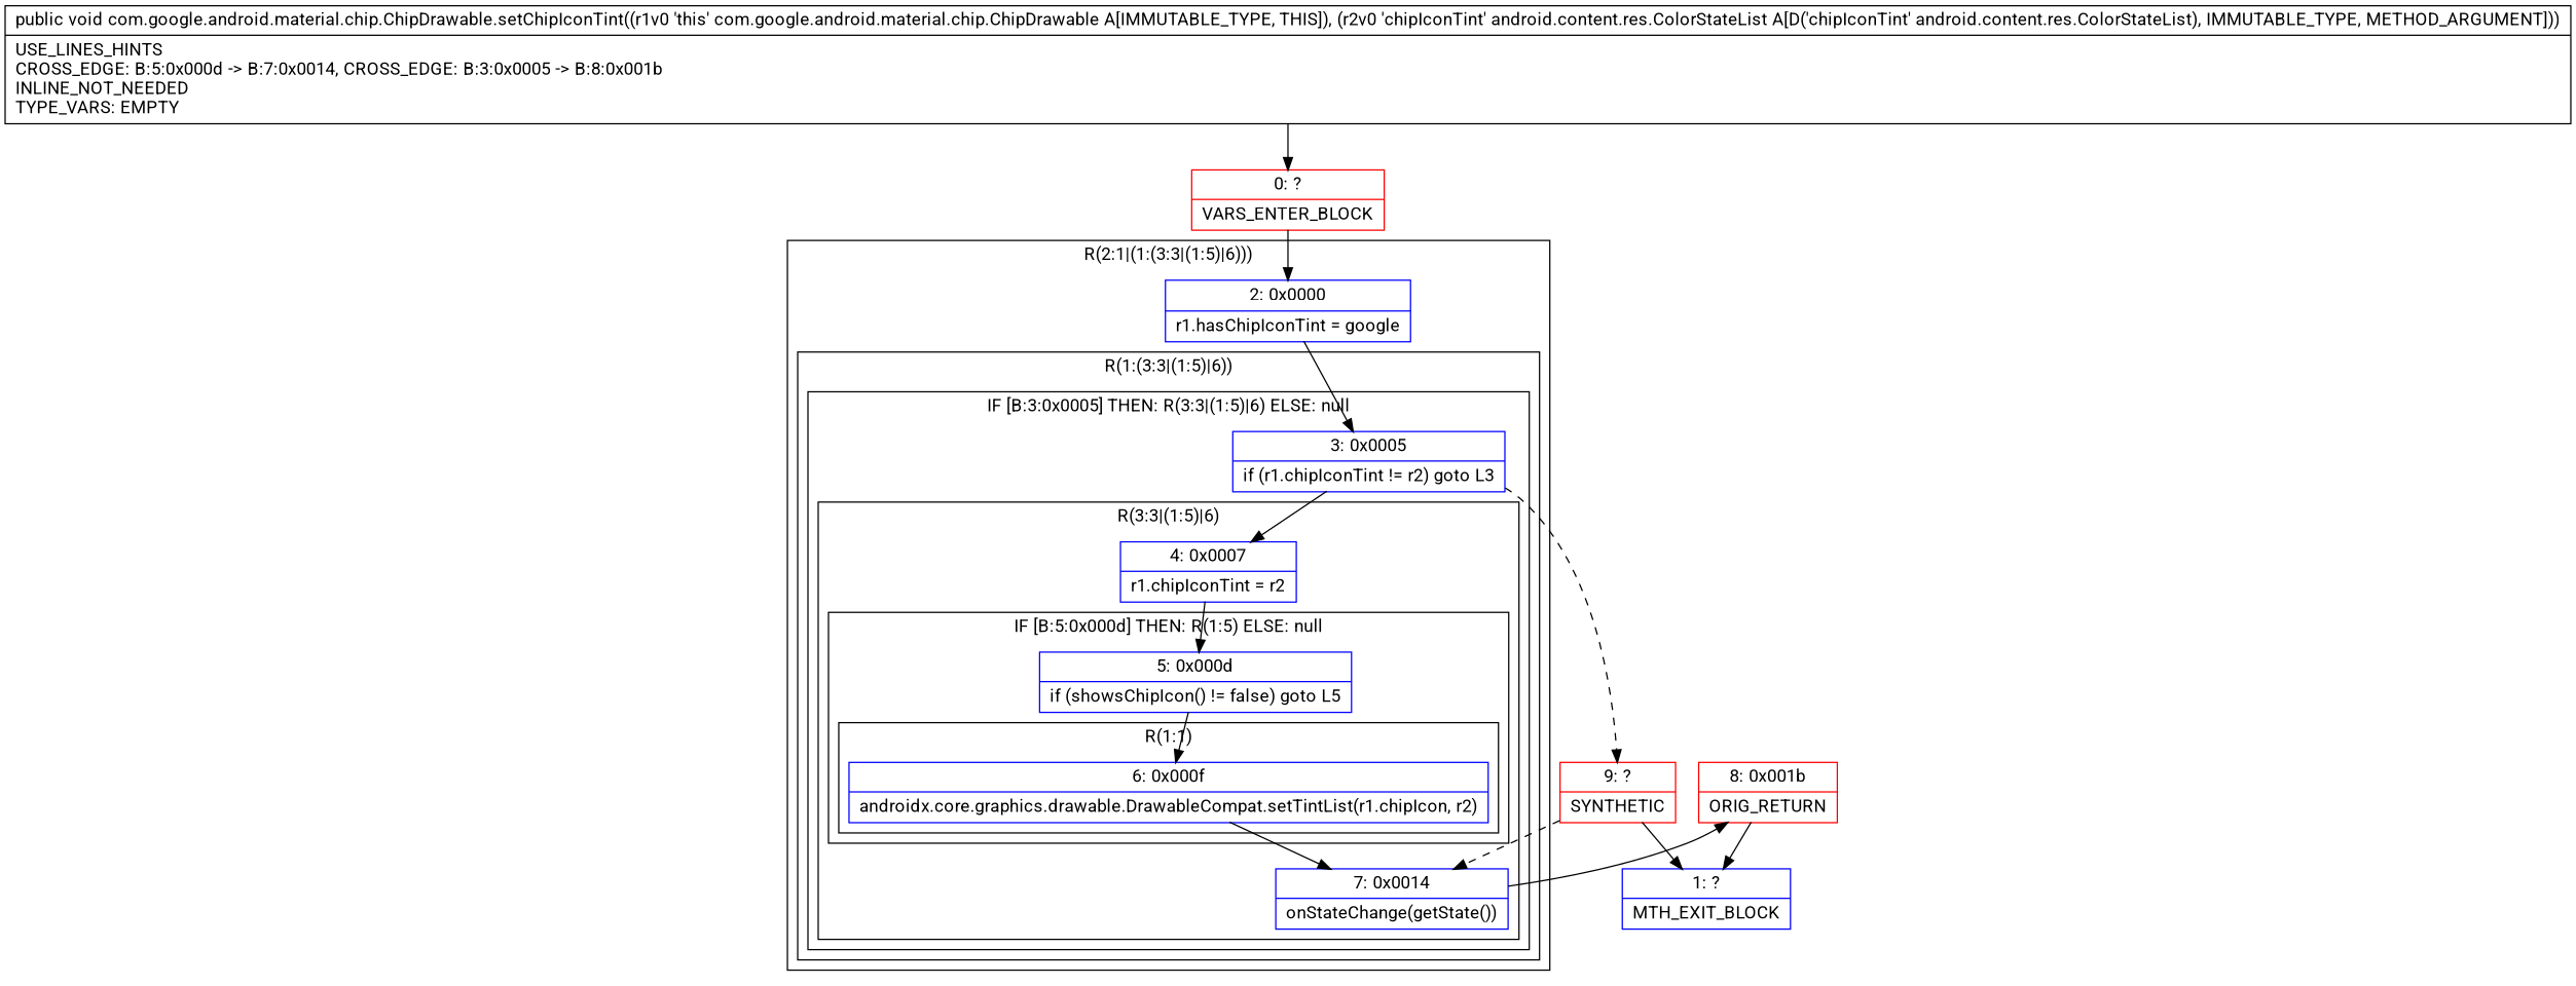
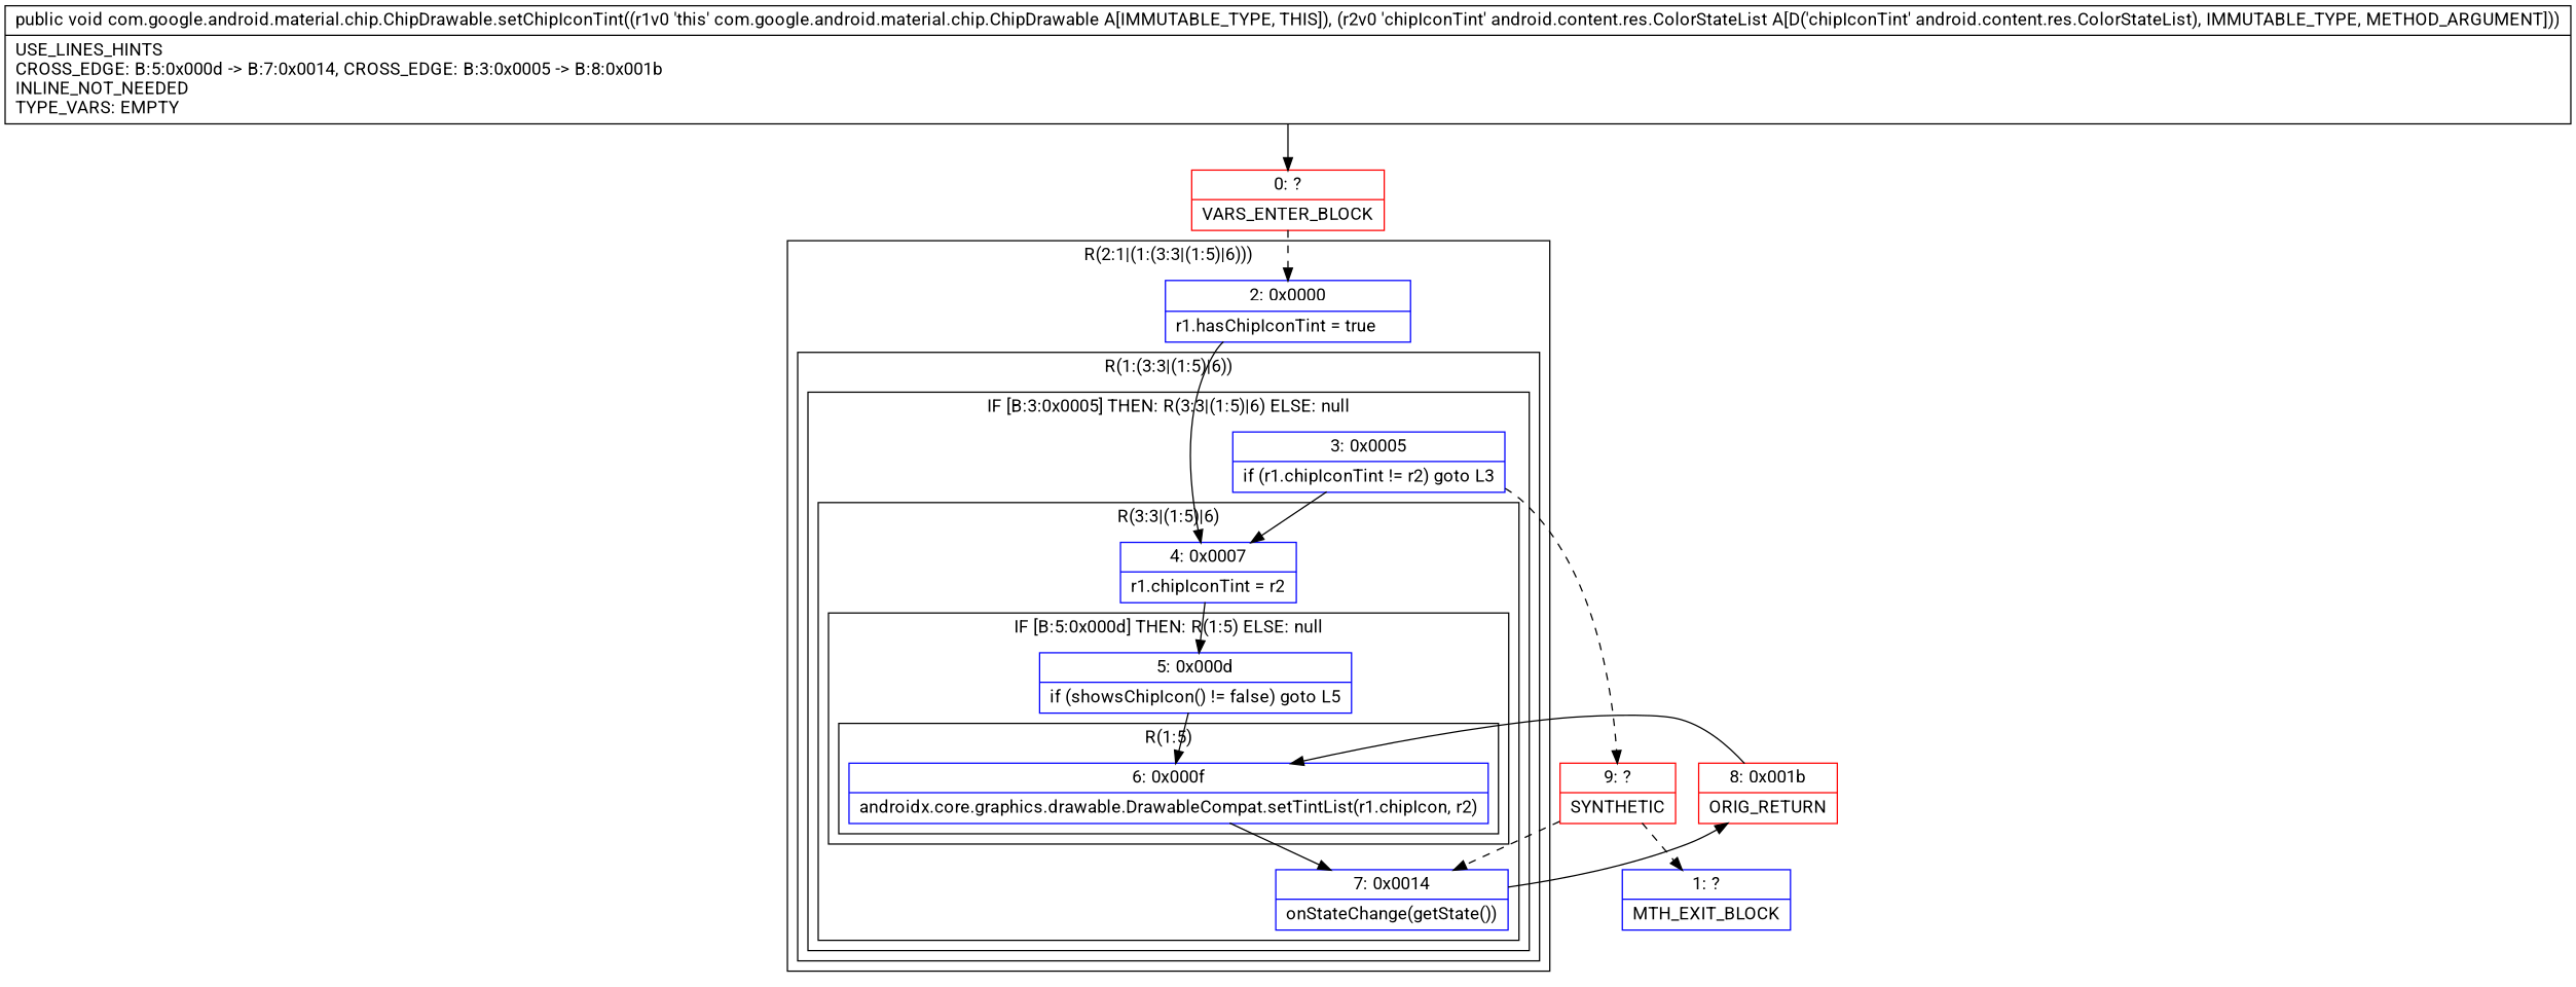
  digraph {
    fontname=Roboto
    node [color=blue fontname=Roboto shape=record]
    edge [fontname=Roboto]
    n1 [label="{6\:\ 0x000f|androidx.core.graphics.drawable.DrawableCompat.setTintList(r1.chipIcon, r2)\l}"]
    n2 [label="{5\:\ 0x000d|if (showsChipIcon() != false) goto L5\l}"]
    n3 [label="{4\:\ 0x0007|r1.chipIconTint = r2\l}"]
    n4 [label="{7\:\ 0x0014|onStateChange(getState())\l}"]
    n5 [label="{3\:\ 0x0005|if (r1.chipIconTint != r2) goto L3\l}"]
-   n6 [label="{2\:\ 0x0000|r1.hasChipIconTint = google\l}"]
+   n6 [label="{2\:\ 0x0000|r1.hasChipIconTint = true\l}"]
    n7 [color=red label="{8\:\ 0x001b|ORIG_RETURN\l}"]
    n8 [color=red label="{9\:\ ?|SYNTHETIC\l}"]
    n9 [label="{1\:\ ?|MTH_EXIT_BLOCK\l}"]
    n10 [color=red label="{0\:\ ?|VARS_ENTER_BLOCK\l}"]
    n11 [label="{public void com.google.android.material.chip.ChipDrawable.setChipIconTint((r1v0 'this' com.google.android.material.chip.ChipDrawable A[IMMUTABLE_TYPE, THIS]), (r2v0 'chipIconTint' android.content.res.ColorStateList A[D('chipIconTint' android.content.res.ColorStateList), IMMUTABLE_TYPE, METHOD_ARGUMENT]))  | USE_LINES_HINTS\lCROSS_EDGE: B:5:0x000d \-\> B:7:0x0014, CROSS_EDGE: B:3:0x0005 \-\> B:8:0x001b\lINLINE_NOT_NEEDED\lTYPE_VARS: EMPTY\l}" color=""]
    subgraph cluster_1 {
      label="R(2:1|(1:(3:3|(1:5)|6)))"
      n6
      subgraph cluster_2 {
        label="R(1:(3:3|(1:5)|6))"
        subgraph cluster_3 {
          label="IF [B:3:0x0005] THEN: R(3:3|(1:5)|6) ELSE: null"
          n5
          subgraph cluster_4 {
            label="R(3:3|(1:5)|6)"
            n3
            n4
            subgraph cluster_5 {
              label="IF [B:5:0x000d] THEN: R(1:5) ELSE: null"
              n2
              subgraph cluster_6 {
-               label="R(1:1)"
+               label="R(1:5)"
                n1
              }
            }
          }
        }
      }
    }
    n1 -> n4
    n2 -> n1
    n3 -> n2
    n4 -> n7
    n5 -> n3
    n5 -> n8 [style=dashed]
-   n6 -> n5
-   n7 -> n9
+   n6 -> n3
+   n7 -> n1
    n8 -> n4 [style=dashed]
-   n8 -> n9
-   n10 -> n6
+   n8 -> n9 [style=dashed]
+   n10 -> n6 [style=dashed]
    n11 -> n10
  }
